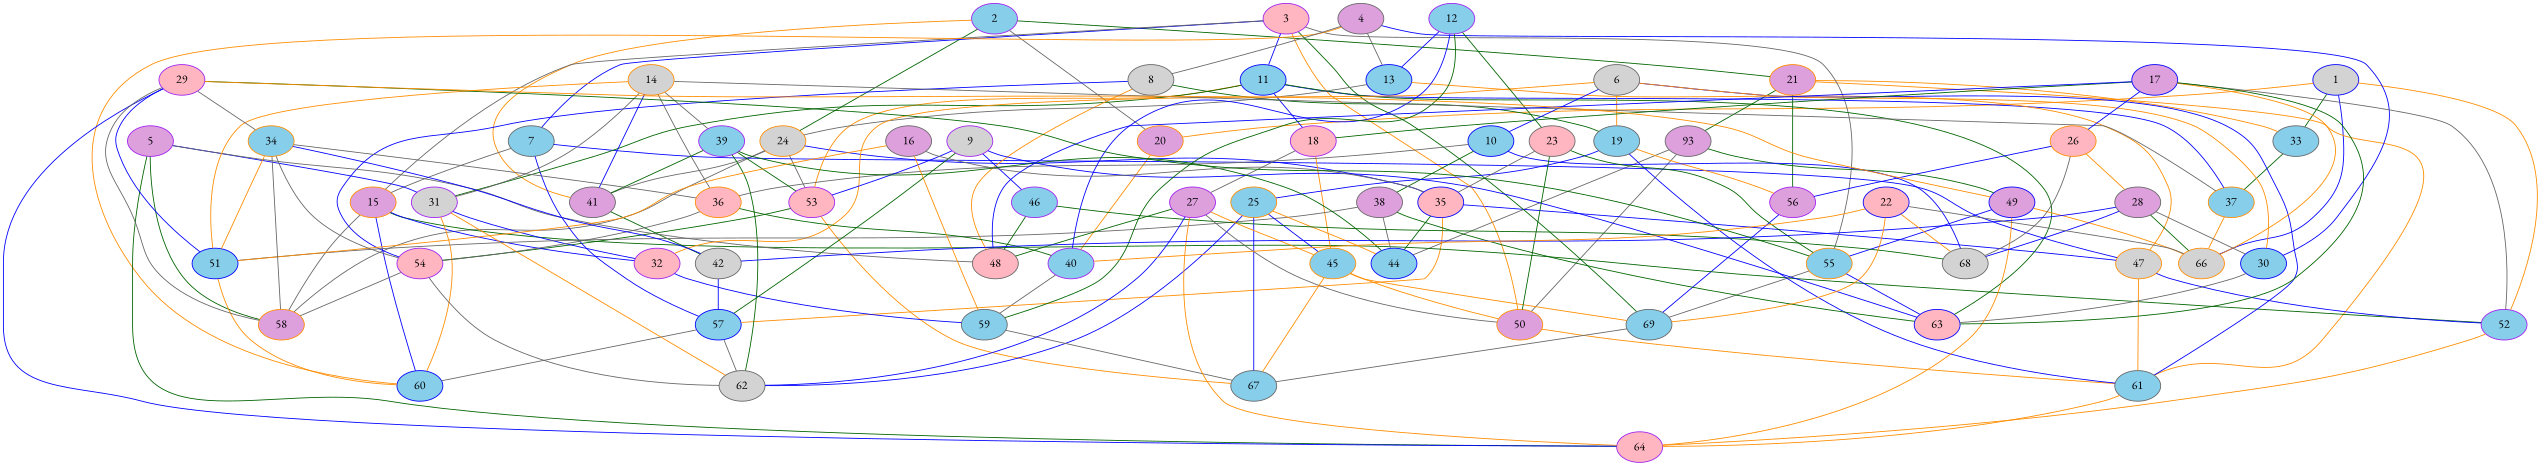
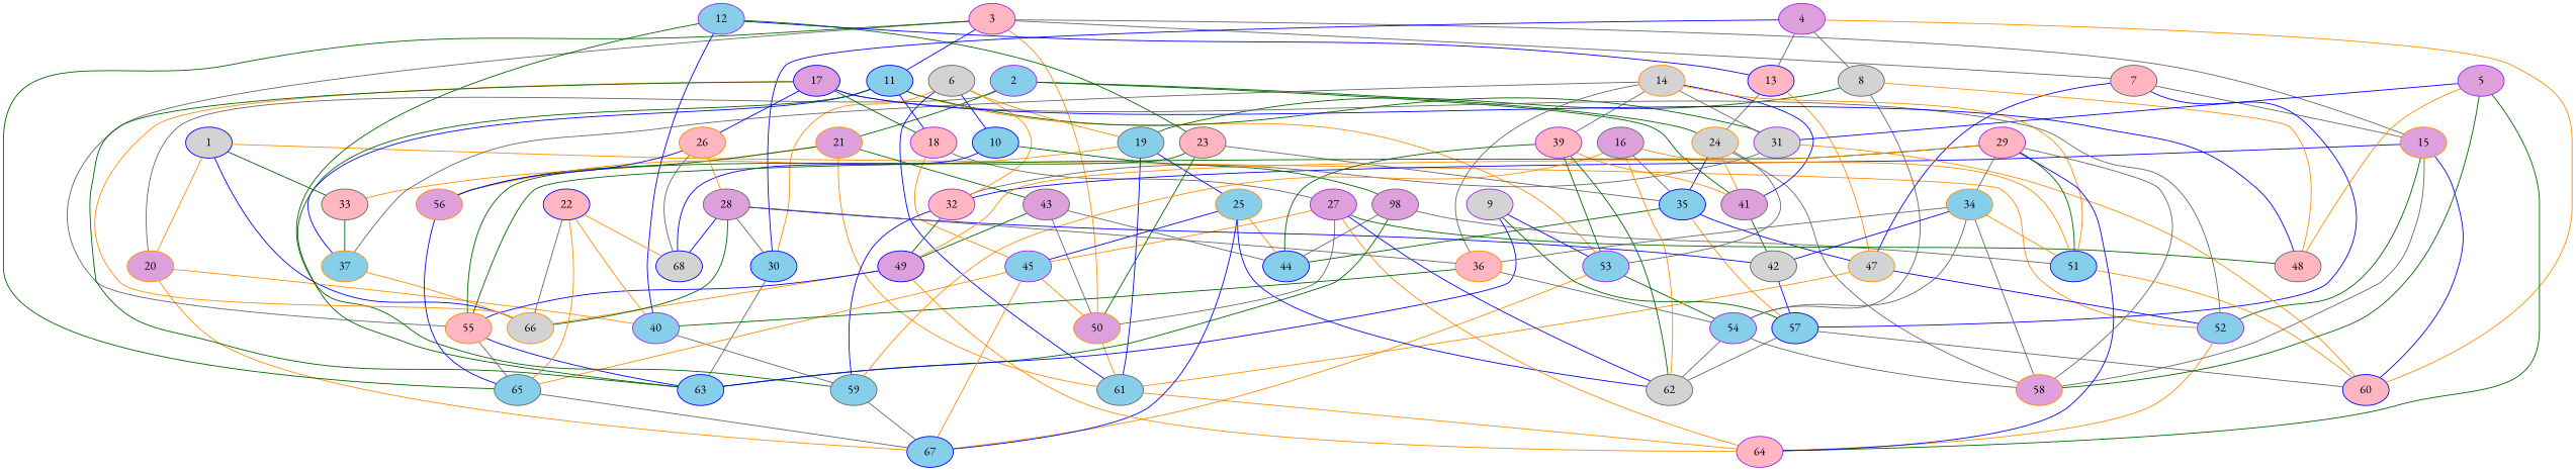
  graph {
    fontname="EB Garamond"
    node [color=gray40 fillcolor=skyblue fontname="EB Garamond" style=filled]
    edge [color=darkorange fontname="EB Garamond" weight=1.0]
    1 [color=blue fillcolor=lightgrey]
    20 [color=darkorange fillcolor=plum]
-   33
+   33 [fillcolor=lightpink]
    52 [color=purple]
    66 [color=darkorange fillcolor=lightgrey]
    40 [color=purple]
-   67
+   67 [color=blue]
    37 [color=darkorange]
    64 [color=purple fillcolor=lightpink]
    2 [color=purple]
    21 [color=darkorange fillcolor=plum]
    24 [color=darkorange fillcolor=lightgrey]
    41 [fillcolor=plum]
    61
-   56 [color=purple fillcolor=plum]
-   43 [fillcolor=plum label=93]
+   56 [color=darkorange fillcolor=plum]
+   43 [fillcolor=plum]
    58 [color=darkorange fillcolor=plum]
-   53 [color=purple fillcolor=lightpink]
-   35 [color=blue fillcolor=lightpink]
+   53 [color=purple]
+   35 [color=blue]
    42 [fillcolor=lightgrey]
    3 [color=purple fillcolor=lightpink]
-   7
+   7 [fillcolor=lightpink]
    11 [color=blue]
    15 [color=darkorange fillcolor=plum]
    50 [color=darkorange fillcolor=plum]
-   55 [color=darkorange]
-   65 [label=69]
+   55 [color=darkorange fillcolor=lightpink]
+   65
    47 [color=darkorange fillcolor=lightgrey]
    57 [color=blue]
    31 [color=purple fillcolor=lightgrey]
-   63 [color=blue fillcolor=lightpink]
+   63 [color=blue]
    18 [color=purple fillcolor=lightpink]
-   60 [color=blue]
+   60 [color=blue fillcolor=lightpink]
    32 [color=purple fillcolor=lightpink]
-   4 [fillcolor=plum]
+   4 [color=purple fillcolor=plum]
    8 [fillcolor=lightgrey]
-   13 [color=blue]
+   13 [color=blue fillcolor=lightpink]
    30 [color=blue]
    48 [fillcolor=lightpink]
    19
-   54 [color=purple fillcolor=lightpink]
+   54 [color=purple]
    5 [color=purple fillcolor=plum]
    6 [fillcolor=lightgrey]
    10 [color=blue]
-   38 [fillcolor=plum]
-   68 [fillcolor=lightgrey]
+   38 [fillcolor=plum label=98]
+   68 [color=blue fillcolor=lightgrey]
    25 [color=darkorange]
    59
    49 [color=blue fillcolor=plum]
    62 [fillcolor=lightgrey]
    9 [color=purple fillcolor=lightgrey]
-   46 [color=purple]
    51 [color=blue]
    44 [color=blue]
    27 [color=purple fillcolor=plum]
-   45 [color=darkorange]
+   45 [color=purple]
    12 [color=purple]
    23 [fillcolor=lightpink]
    14 [color=darkorange fillcolor=lightgrey]
    36 [color=darkorange fillcolor=lightpink]
-   39 [color=purple]
+   39 [color=purple fillcolor=lightpink]
    16 [fillcolor=plum]
    17 [color=blue fillcolor=plum]
    26 [color=darkorange fillcolor=lightpink]
    28 [fillcolor=plum]
    22 [color=blue fillcolor=lightpink]
    29 [color=purple fillcolor=lightpink]
    34 [color=darkorange]
    1 -- 20
    1 -- 33 [color=darkgreen]
    1 -- 52
    1 -- 66 [color=blue]
    20 -- 40
+   20 -- 67
    33 -- 37 [color=darkgreen]
    52 -- 64
    40 -- 59 [color=gray40]
    37 -- 66
    2 -- 20 [color=gray40]
    2 -- 21 [color=darkgreen]
    2 -- 24 [color=darkgreen]
-   2 -- 41
+   2 -- 41 [color=darkgreen]
    21 -- 33 [weight=2.0]
    21 -- 61
    21 -- 56 [color=darkgreen]
    21 -- 43 [color=darkgreen]
-   24 -- 41 [color=gray40]
+   24 -- 41
    24 -- 58 [color=gray40]
    24 -- 53 [color=gray40]
    24 -- 35 [color=blue]
    41 -- 42 [color=darkgreen]
    61 -- 64
    56 -- 65 [color=blue]
    43 -- 50 [color=gray40]
    43 -- 49 [color=darkgreen]
    43 -- 44 [color=gray40]
    53 -- 67
    53 -- 54 [color=darkgreen]
    35 -- 47 [color=blue]
    35 -- 57
    35 -- 44 [color=darkgreen]
    42 -- 57 [color=blue]
-   3 -- 7 [color=blue]
+   3 -- 7 [color=gray40]
    3 -- 11 [color=blue]
    3 -- 15 [color=gray40]
    3 -- 50
    3 -- 55 [color=gray40]
    3 -- 65 [color=darkgreen]
    7 -- 15 [color=gray40]
    7 -- 47 [color=blue]
    7 -- 57 [color=blue]
    11 -- 37 [color=blue]
    11 -- 53
    11 -- 31 [color=darkgreen]
    11 -- 63 [color=darkgreen]
    11 -- 18 [color=blue]
    15 -- 52 [color=darkgreen]
    15 -- 58 [color=gray40]
    15 -- 60 [color=blue]
    15 -- 32 [color=blue]
    50 -- 61
    55 -- 65 [color=gray40]
    55 -- 63 [color=blue]
    65 -- 67 [color=gray40]
    47 -- 52 [color=blue weight=2.0]
    47 -- 61
    57 -- 60 [color=gray40]
    57 -- 62 [color=gray40]
    31 -- 60 [weight=2.0]
-   31 -- 32 [color=blue]
+   31 -- 32 [color=gray40]
    18 -- 27 [color=gray40]
    18 -- 45
    32 -- 59 [color=blue weight=2.0]
+   32 -- 49 [color=darkgreen]
    4 -- 60
    4 -- 8 [color=gray40]
    4 -- 13 [color=gray40]
    4 -- 30 [color=blue]
    8 -- 48
    8 -- 19 [color=darkgreen]
-   8 -- 54 [color=blue]
+   8 -- 54 [color=gray40]
    13 -- 24 [color=gray40]
    13 -- 47
    30 -- 63 [color=gray40]
    19 -- 61 [color=blue]
    19 -- 56
    19 -- 25 [color=blue]
    54 -- 58 [color=gray40]
    54 -- 62 [color=gray40]
    5 -- 64 [color=darkgreen]
    5 -- 58 [color=darkgreen]
    5 -- 31 [color=blue]
-   5 -- 48 [color=gray40]
+   5 -- 48
    6 -- 61 [color=blue]
    6 -- 32
    6 -- 30
    6 -- 19 [weight=2.0]
    6 -- 10 [color=blue]
    10 -- 38 [color=darkgreen]
    10 -- 68 [color=blue weight=2.0]
    38 -- 63 [color=darkgreen]
    38 -- 51 [color=gray40]
    38 -- 44 [color=gray40]
    25 -- 67 [color=blue]
    25 -- 62 [color=blue]
    25 -- 44 [weight=2.0]
    25 -- 45 [color=blue]
    59 -- 67 [color=gray40]
    49 -- 66
    49 -- 64
    49 -- 55 [color=blue]
    9 -- 53 [color=blue]
    9 -- 57 [color=darkgreen]
    9 -- 63 [color=blue]
-   9 -- 46 [color=blue]
-   46 -- 48 [color=darkgreen weight=2.0]
-   46 -- 68 [color=darkgreen]
    51 -- 60
    27 -- 64
    27 -- 50 [color=gray40]
    27 -- 48 [color=darkgreen]
    27 -- 62 [color=blue]
    27 -- 45
    45 -- 67
    45 -- 50
    45 -- 65
    12 -- 40 [color=blue]
    12 -- 13 [color=blue]
    12 -- 59 [color=darkgreen]
    12 -- 23 [color=darkgreen]
    23 -- 35 [color=gray40]
    23 -- 50 [color=darkgreen]
    23 -- 55 [color=darkgreen]
    14 -- 37 [color=gray40]
    14 -- 41 [color=blue]
    14 -- 31 [color=gray40]
    14 -- 51
    14 -- 36 [color=gray40]
    14 -- 39 [color=gray40]
    36 -- 40 [color=darkgreen weight=2.0]
    36 -- 54 [color=gray40]
-   39 -- 41 [color=darkgreen weight=2.0]
+   39 -- 41 [weight=2.0]
    39 -- 53 [color=darkgreen]
    39 -- 62 [color=darkgreen]
    39 -- 44 [color=darkgreen]
    16 -- 35 [color=gray40]
    16 -- 59
-   31 -- 62
+   16 -- 62
    16 -- 51
    17 -- 52 [color=gray40]
    17 -- 66
    17 -- 63 [color=darkgreen]
    17 -- 18 [color=darkgreen]
    17 -- 48 [color=blue]
    17 -- 26 [color=blue]
    26 -- 56 [color=blue]
    26 -- 68 [color=gray40]
    26 -- 28
    28 -- 66 [color=darkgreen]
    28 -- 42 [color=blue]
    28 -- 30 [color=gray40]
    28 -- 68 [color=blue]
-   10 -- 36 [color=gray40]
+   28 -- 36 [color=gray40]
    22 -- 66 [color=gray40]
    22 -- 40
    22 -- 65
    22 -- 68
    29 -- 64 [color=blue]
    29 -- 58 [color=gray40]
    29 -- 55 [color=darkgreen]
    29 -- 49
-   29 -- 51 [color=blue]
+   29 -- 51 [color=darkgreen]
    29 -- 34 [color=gray40]
    34 -- 58 [color=gray40]
    34 -- 42 [color=blue]
    34 -- 54 [color=gray40]
    34 -- 51
    34 -- 36 [color=gray40]
  }
